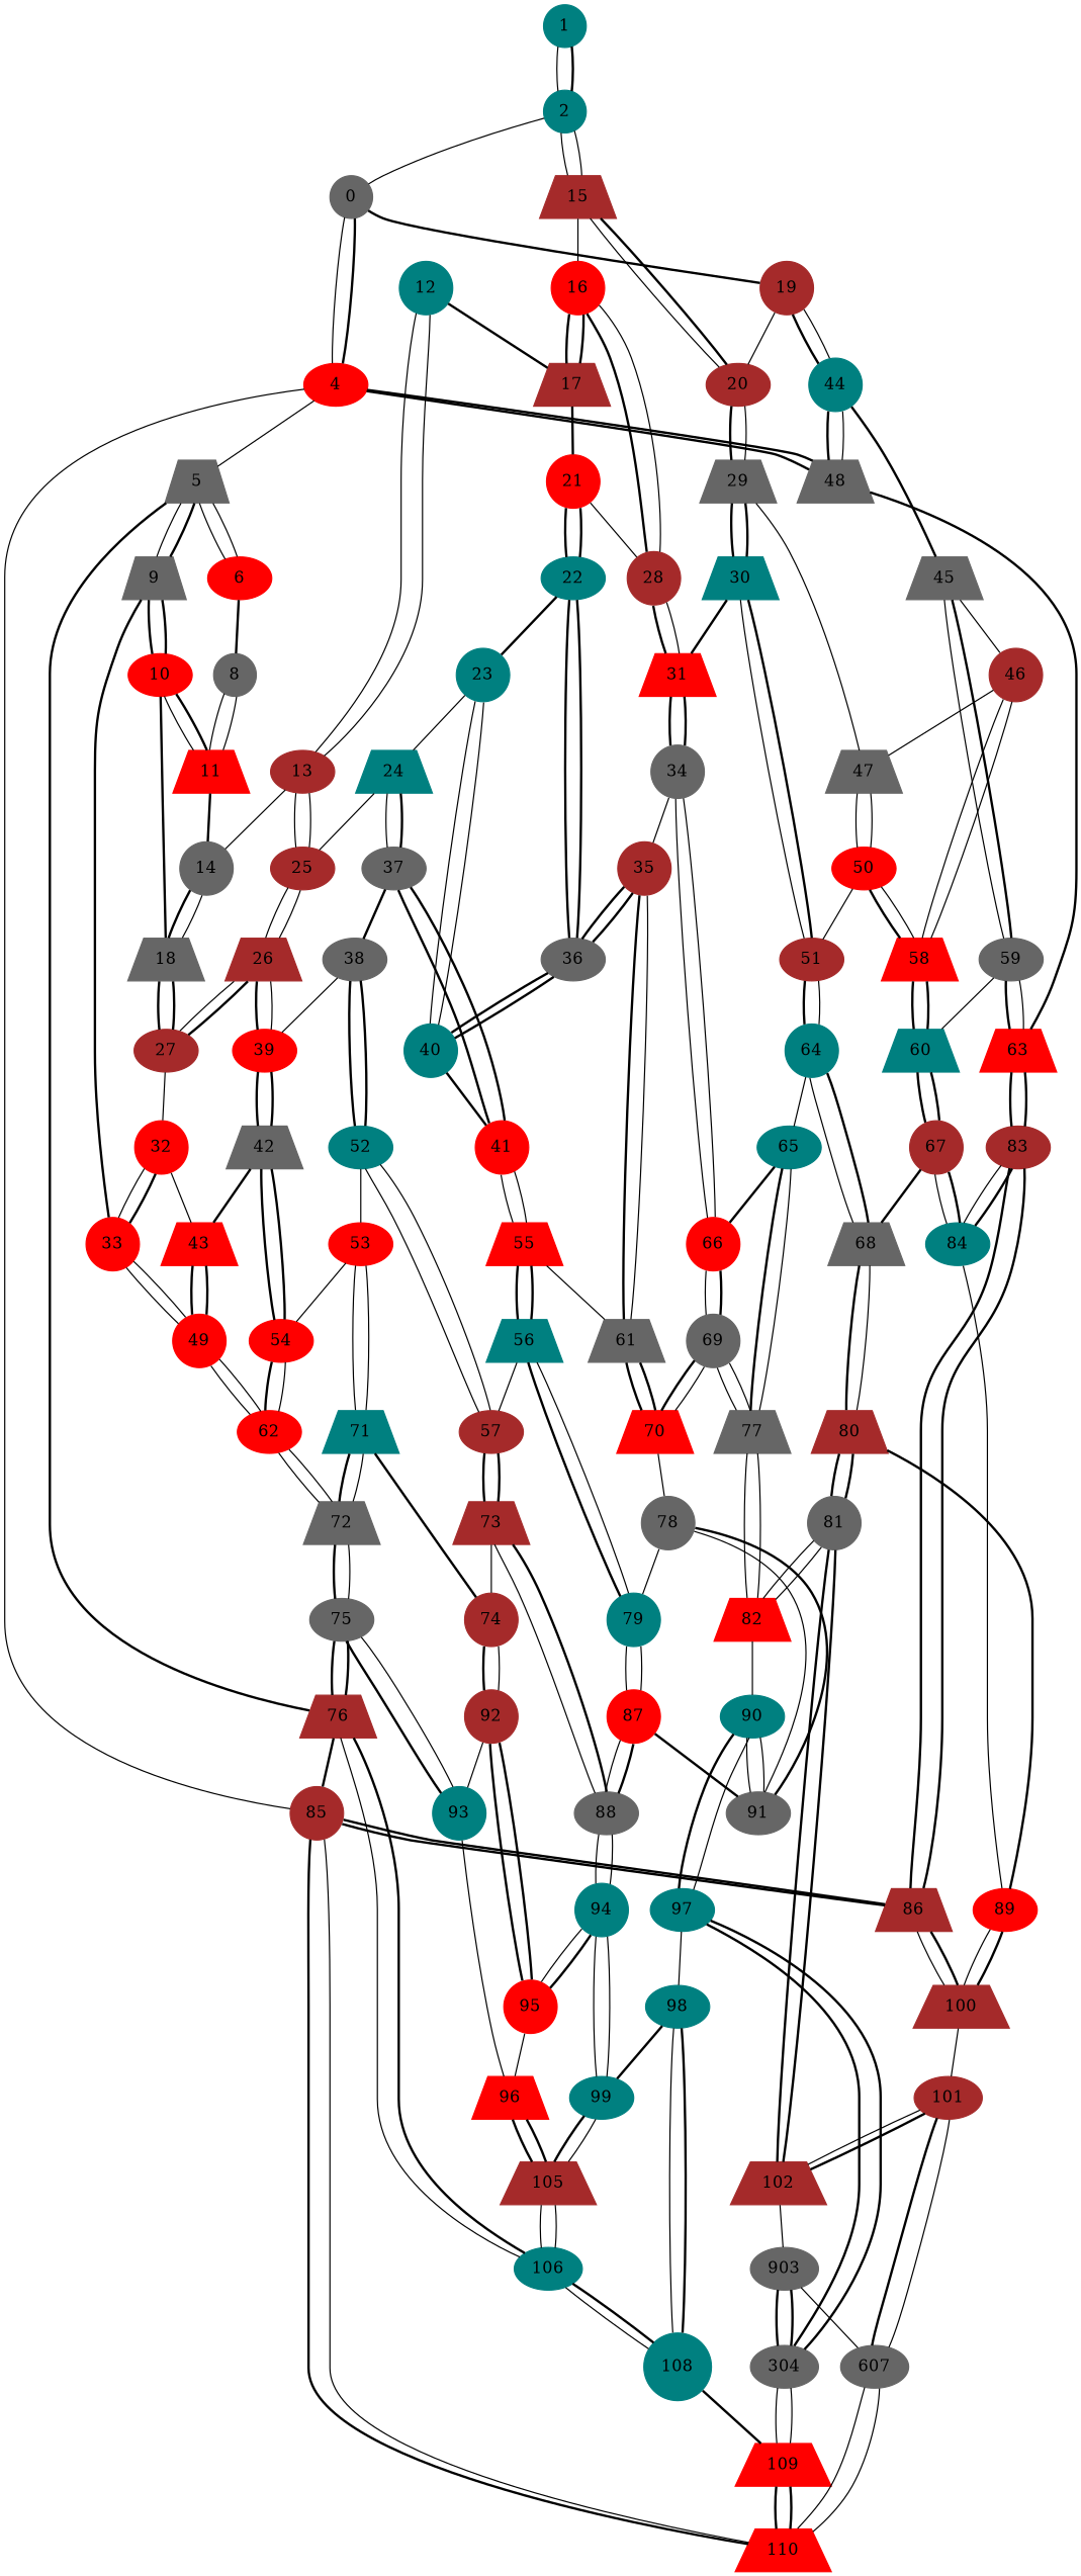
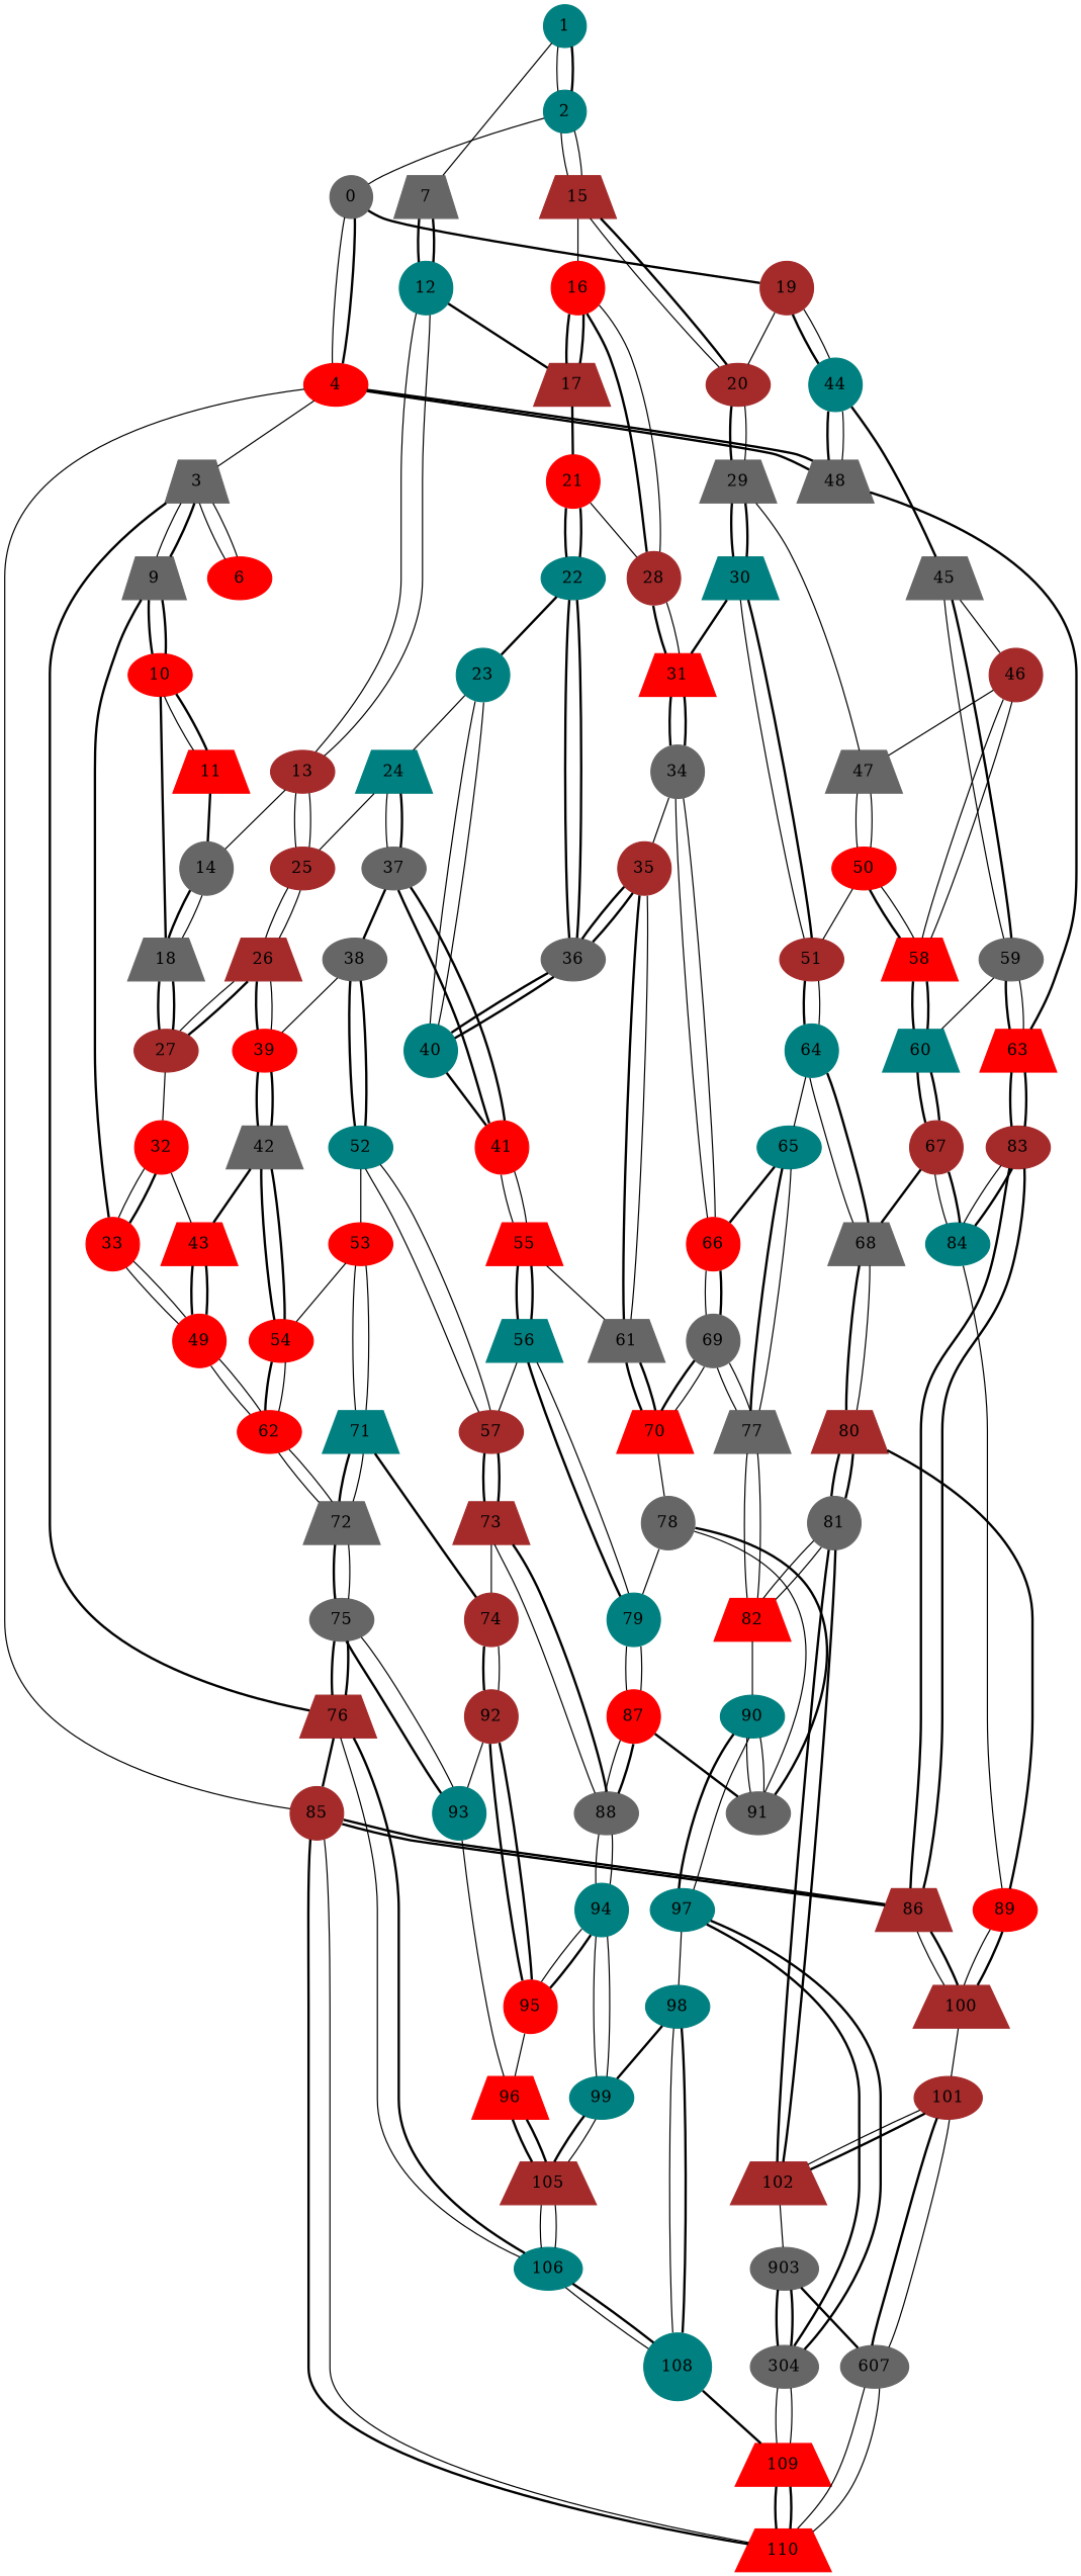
  graph {
    node [color=gray40 shape=trapezium style=filled]
    edge [style=solid]
    1 [color=teal shape=circle]
    2 [color=teal shape=circle]
+   7
    n4 [label=0 shape=circle]
    15 [color=brown]
    12 [color=teal shape=circle]
    4 [color=red shape=ellipse]
    19 [color=brown shape=circle]
    16 [color=red shape=circle]
    20 [color=brown shape=ellipse]
-   5
+   5 [label=3]
    48
    85 [color=brown shape=circle]
    44 [color=teal shape=circle]
    6 [color=red shape=ellipse]
    9
    76 [color=brown]
    63 [color=red]
    86 [color=brown]
    110 [color=red]
-   8 [shape=circle]
    10 [color=red shape=ellipse]
    33 [color=red shape=circle]
    106 [color=teal shape=ellipse]
    11 [color=red]
    13 [color=brown shape=ellipse]
    17 [color=brown]
    14 [shape=circle]
    18
    49 [color=red shape=circle]
    27 [color=brown shape=ellipse]
    25 [color=brown shape=ellipse]
    21 [color=red shape=circle]
    26 [color=brown]
    28 [color=brown shape=circle]
    29
    31 [color=red]
    22 [color=teal shape=ellipse]
    32 [color=red shape=circle]
    45
    30 [color=teal]
    47
    23 [color=teal shape=circle]
    36 [shape=ellipse]
    24 [color=teal]
    40 [color=teal shape=circle]
    37 [shape=ellipse]
    41 [color=red shape=circle]
    38 [shape=ellipse]
    39 [color=red shape=ellipse]
    42
    43 [color=red]
    34 [shape=circle]
    51 [color=brown shape=ellipse]
    50 [color=red shape=ellipse]
    64 [color=teal shape=circle]
    35 [color=brown shape=circle]
    66 [color=red shape=circle]
    62 [color=red shape=ellipse]
    61
    69 [shape=circle]
    70 [color=red]
    52 [color=teal shape=ellipse]
    55 [color=red]
    53 [color=red shape=ellipse]
    57 [color=brown shape=ellipse]
    54 [color=red shape=ellipse]
    56 [color=teal]
    46 [color=brown shape=circle]
    59 [shape=ellipse]
    58 [color=red]
    60 [color=teal]
    83 [color=brown shape=ellipse]
    72
    65 [color=teal shape=ellipse]
    68
    71 [color=teal]
    73 [color=brown]
    74 [color=brown shape=circle]
    79 [color=teal shape=circle]
    87 [color=red shape=circle]
    88 [shape=ellipse]
    67 [color=brown shape=circle]
    84 [color=teal shape=ellipse]
    78 [shape=circle]
    75 [shape=ellipse]
    77
    80 [color=brown]
    82 [color=red]
    89 [color=red shape=ellipse]
    81 [shape=circle]
    91 [shape=ellipse]
    92 [color=brown shape=circle]
    93 [color=teal shape=circle]
    94 [color=teal shape=circle]
    95 [color=red shape=circle]
    96 [color=red]
    108 [color=teal shape=circle]
    90 [color=teal shape=ellipse]
    102 [color=brown]
    100 [color=brown]
    n102 [label=903 shape=ellipse]
    97 [color=teal shape=ellipse]
    101 [color=brown shape=ellipse]
    99 [color=teal shape=ellipse]
    98 [color=teal shape=ellipse]
    n107 [label=304 shape=ellipse]
    105 [color=brown]
    109 [color=red]
    n110 [label=607 shape=ellipse]
    1 -- 2
    1 -- 2 [style=bold]
+   1 -- 7
    2 -- n4
    2 -- 15
    2 -- 15
+   7 -- 12 [style=bold]
+   7 -- 12 [style=bold]
    n4 -- 4
    n4 -- 4 [style=bold]
    n4 -- 19 [style=bold]
    15 -- 16
    15 -- 20
    15 -- 20 [style=bold]
    12 -- 13
    12 -- 13
    12 -- 17 [style=bold]
    4 -- 5
    4 -- 48 [style=bold]
    4 -- 48 [style=bold]
    4 -- 85
    19 -- 20
    19 -- 44 [style=bold]
    19 -- 44
    16 -- 17 [style=bold]
    16 -- 17 [style=bold]
    16 -- 28 [style=bold]
    16 -- 28
    20 -- 29 [style=bold]
    20 -- 29
    5 -- 6
    5 -- 6
    5 -- 9
    5 -- 9 [style=bold]
    5 -- 76 [style=bold]
    48 -- 63 [style=bold]
    85 -- 86 [style=bold]
    85 -- 86 [style=bold]
    85 -- 110 [style=bold]
    85 -- 110
    44 -- 48 [style=bold]
    44 -- 48
    44 -- 45 [style=bold]
-   6 -- 8 [style=bold]
    9 -- 10 [style=bold]
    9 -- 10 [style=bold]
    9 -- 33 [style=bold]
    76 -- 85 [style=bold]
    76 -- 106
    76 -- 106 [style=bold]
    63 -- 83 [style=bold]
    63 -- 83 [style=bold]
    86 -- 100
    86 -- 100 [style=bold]
-   8 -- 11
-   8 -- 11
    10 -- 11
    10 -- 11 [style=bold]
    10 -- 18 [style=bold]
    33 -- 49
    33 -- 49
    106 -- 108
    106 -- 108 [style=bold]
    11 -- 14 [style=bold]
    13 -- 14
    13 -- 25
    13 -- 25
    17 -- 21 [style=bold]
    14 -- 18 [style=bold]
    14 -- 18
    18 -- 27 [style=bold]
    18 -- 27 [style=bold]
    49 -- 62
    49 -- 62
    27 -- 32
    25 -- 26
    25 -- 26
    21 -- 28
    21 -- 22 [style=bold]
    21 -- 22 [style=bold]
    26 -- 27
    26 -- 27 [style=bold]
    26 -- 39 [style=bold]
    26 -- 39
    28 -- 31 [style=bold]
    28 -- 31
    29 -- 30 [style=bold]
    29 -- 30 [style=bold]
    29 -- 47
    31 -- 34 [style=bold]
    31 -- 34 [style=bold]
    22 -- 23 [style=bold]
    22 -- 36 [style=bold]
    22 -- 36 [style=bold]
    32 -- 33
    32 -- 33 [style=bold]
    32 -- 43
    45 -- 46
    45 -- 59
    45 -- 59 [style=bold]
    30 -- 31 [style=bold]
    30 -- 51
    30 -- 51 [style=bold]
    47 -- 50
    47 -- 50
    23 -- 24
    23 -- 40
    23 -- 40
    36 -- 40 [style=bold]
    36 -- 40 [style=bold]
    24 -- 25
    24 -- 37
    24 -- 37 [style=bold]
    40 -- 41 [style=bold]
    37 -- 41 [style=bold]
    37 -- 41 [style=bold]
    37 -- 38 [style=bold]
    41 -- 55
    41 -- 55
    38 -- 39
    38 -- 52 [style=bold]
    38 -- 52 [style=bold]
    39 -- 42 [style=bold]
    39 -- 42 [style=bold]
    42 -- 43 [style=bold]
    42 -- 54 [style=bold]
    42 -- 54 [style=bold]
    43 -- 49 [style=bold]
    43 -- 49 [style=bold]
    34 -- 35
    34 -- 66
    34 -- 66
    51 -- 64 [style=bold]
    51 -- 64
    50 -- 51
    50 -- 58 [style=bold]
    50 -- 58
    64 -- 65
    64 -- 68
    64 -- 68 [style=bold]
    35 -- 36 [style=bold]
    35 -- 36 [style=bold]
    35 -- 61 [style=bold]
    35 -- 61
    66 -- 69
    66 -- 69 [style=bold]
    62 -- 72
    62 -- 72
    61 -- 70 [style=bold]
    61 -- 70 [style=bold]
    69 -- 70 [style=bold]
    69 -- 70
    69 -- 77
    69 -- 77
    70 -- 78
    52 -- 53
    52 -- 57
    52 -- 57
    55 -- 61
    55 -- 56 [style=bold]
    55 -- 56 [style=bold]
    53 -- 54
    53 -- 71
    53 -- 71
    57 -- 73 [style=bold]
    57 -- 73 [style=bold]
    54 -- 62 [style=bold]
    54 -- 62
    56 -- 57
    56 -- 79 [style=bold]
    56 -- 79
    46 -- 47
    46 -- 58
    46 -- 58
    59 -- 63 [style=bold]
    59 -- 63
    59 -- 60
    58 -- 60 [style=bold]
    58 -- 60 [style=bold]
    60 -- 67 [style=bold]
    60 -- 67 [style=bold]
    83 -- 86 [style=bold]
    83 -- 86 [style=bold]
    83 -- 84
    83 -- 84 [style=bold]
    72 -- 75 [style=bold]
    72 -- 75
    65 -- 66 [style=bold]
    65 -- 77 [style=bold]
    65 -- 77
    68 -- 80 [style=bold]
    68 -- 80
    71 -- 72 [style=bold]
    71 -- 72
    71 -- 74 [style=bold]
    73 -- 74
    73 -- 88
    73 -- 88 [style=bold]
    74 -- 92 [style=bold]
    74 -- 92
    79 -- 87
    79 -- 87
    87 -- 88
    87 -- 88 [style=bold]
    87 -- 91 [style=bold]
    88 -- 94
    88 -- 94
    67 -- 68 [style=bold]
    67 -- 84
    67 -- 84 [style=bold]
    84 -- 89
    78 -- 79
    78 -- 91
    78 -- 91 [style=bold]
    75 -- 76 [style=bold]
    75 -- 76 [style=bold]
    75 -- 93 [style=bold]
    75 -- 93
    77 -- 82
    77 -- 82
    80 -- 89 [style=bold]
    80 -- 81 [style=bold]
    80 -- 81 [style=bold]
    82 -- 90
    89 -- 100
    89 -- 100 [style=bold]
    81 -- 82
    81 -- 82
    81 -- 102 [style=bold]
    81 -- 102 [style=bold]
    92 -- 93
    92 -- 95 [style=bold]
    92 -- 95 [style=bold]
    93 -- 96
    94 -- 95
    94 -- 95 [style=bold]
    94 -- 99
    94 -- 99
    95 -- 96
    96 -- 105 [style=bold]
    96 -- 105 [style=bold]
    108 -- 109 [style=bold]
    90 -- 91
    90 -- 91
    90 -- 97 [style=bold]
    90 -- 97
    102 -- n102
    100 -- 101
    n102 -- n107 [style=bold]
    n102 -- n107 [style=bold]
-   n102 -- n110
+   n102 -- n110 [style=bold]
    97 -- 98
    97 -- n107 [style=bold]
    97 -- n107 [style=bold]
    101 -- 102
    101 -- 102 [style=bold]
    101 -- n110 [style=bold]
    101 -- n110
    99 -- 105 [style=bold]
    99 -- 105
    98 -- 108
    98 -- 108 [style=bold]
    98 -- 99 [style=bold]
    n107 -- 109
    n107 -- 109
    105 -- 106
    105 -- 106
    109 -- 110 [style=bold]
    109 -- 110 [style=bold]
    n110 -- 110
    n110 -- 110
  }
